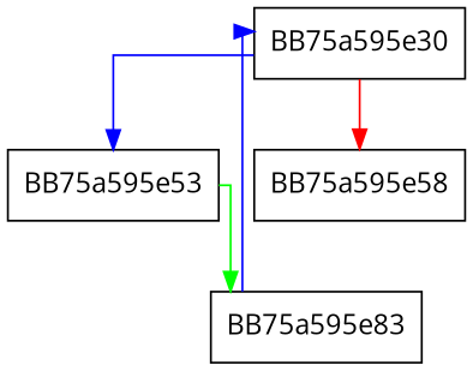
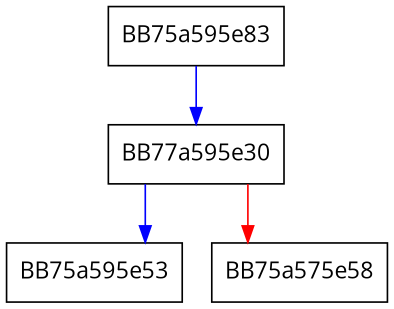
  digraph {
    fontname="Open Sans"
    splines=ortho
    node [fontname="Open Sans" shape=box]
    edge [color=blue fontname="Open Sans"]
-   BB75a595e30
+   BB75a595e30 [label=BB77a595e30]
    BB75a595e53
-   BB75a595e58
+   BB75a595e58 [label=BB75a575e58]
    BB75a595e83
    BB75a595e30 -> BB75a595e53
    BB75a595e30 -> BB75a595e58 [color=red]
-   BB75a595e53 -> BB75a595e83 [color=green]
    BB75a595e83 -> BB75a595e30
  }
